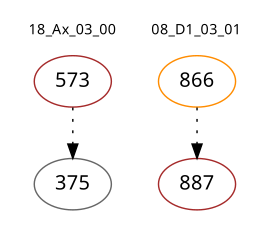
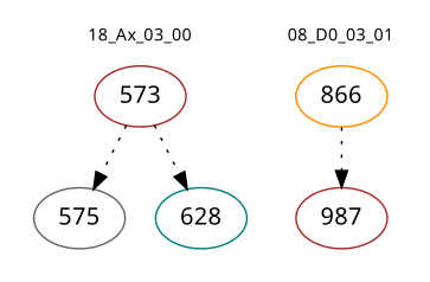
  digraph {
    fontname="Noto Sans"
    node [color=brown fontname="Noto Sans"]
    edge [color=black fontname="Noto Sans" style=dotted]
    n1 [label=573]
-   n2 [color=gray40 label=375]
+   n2 [color=gray40 label=575]
+   n3 [color=teal label=628]
    n4 [color=darkorange label=866]
-   n5 [label=887]
+   n5 [label=987]
    subgraph cluster_1 {
      color=white
      fontsize=10
      label="18_Ax_03_00"
      n1
      n2
+     n3
    }
    subgraph cluster_2 {
      color=white
      fontsize=10
-     label="08_D1_03_01"
+     label="08_D0_03_01"
      n4
      n5
    }
    n1 -> n2
+   n1 -> n3
    n4 -> n5
  }
